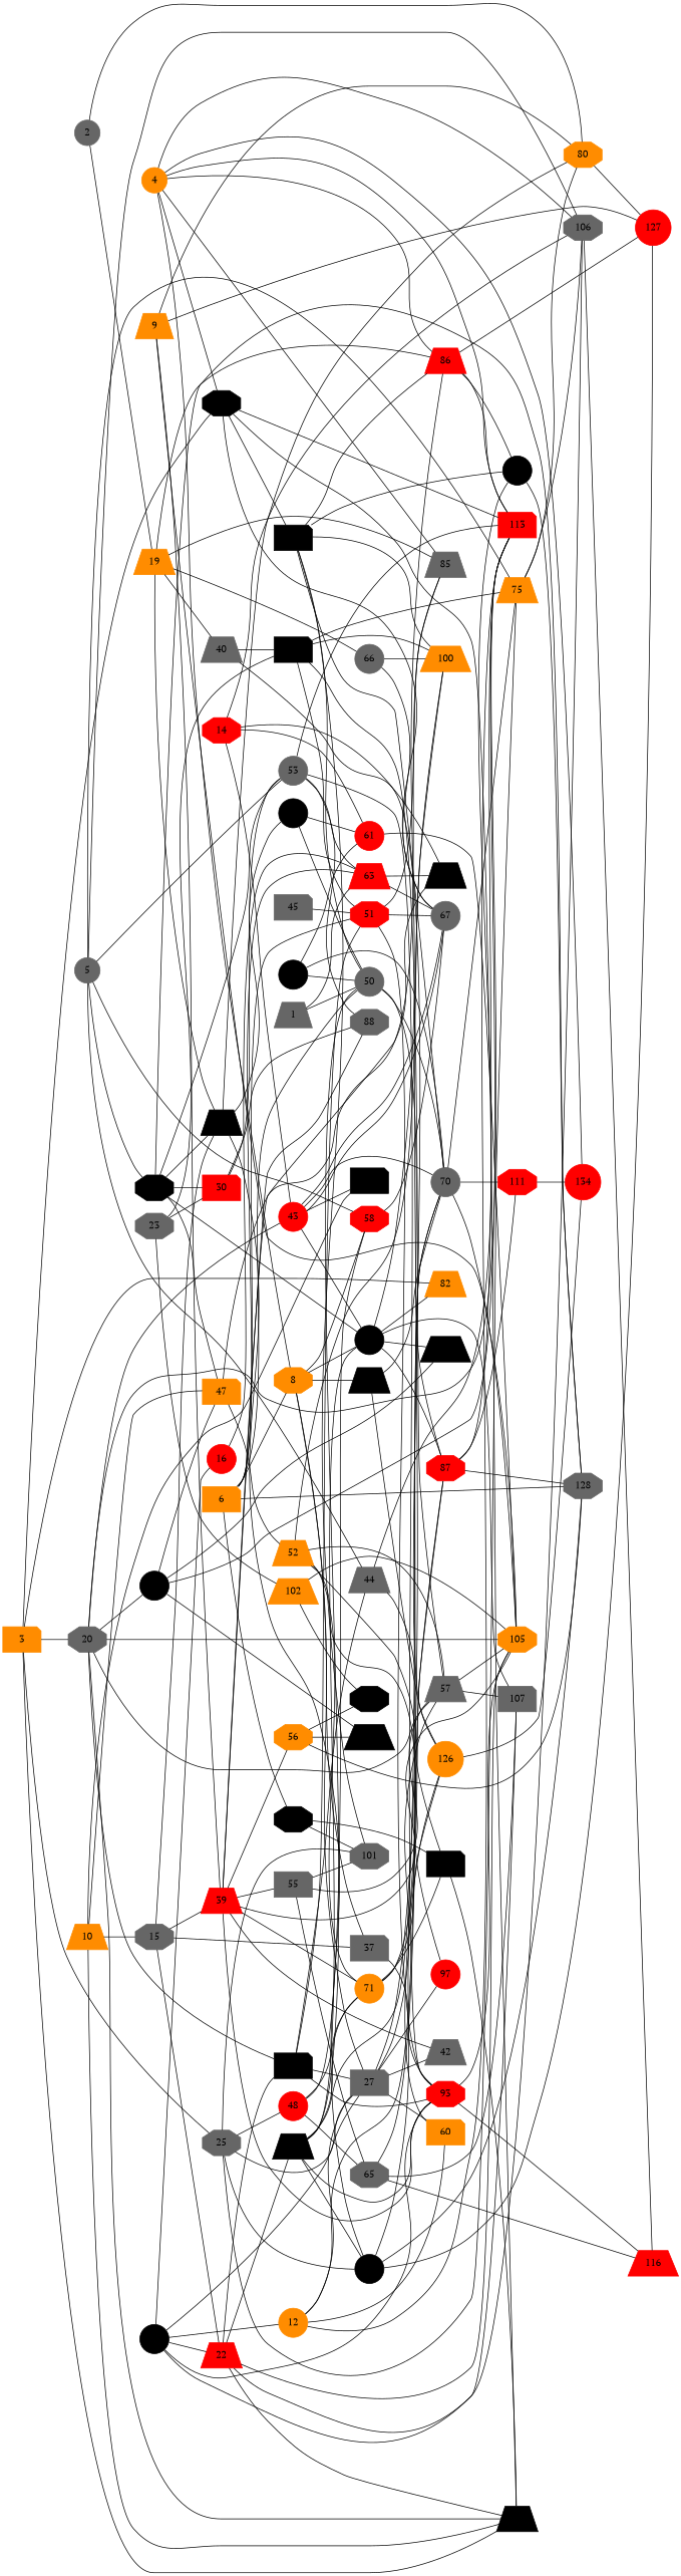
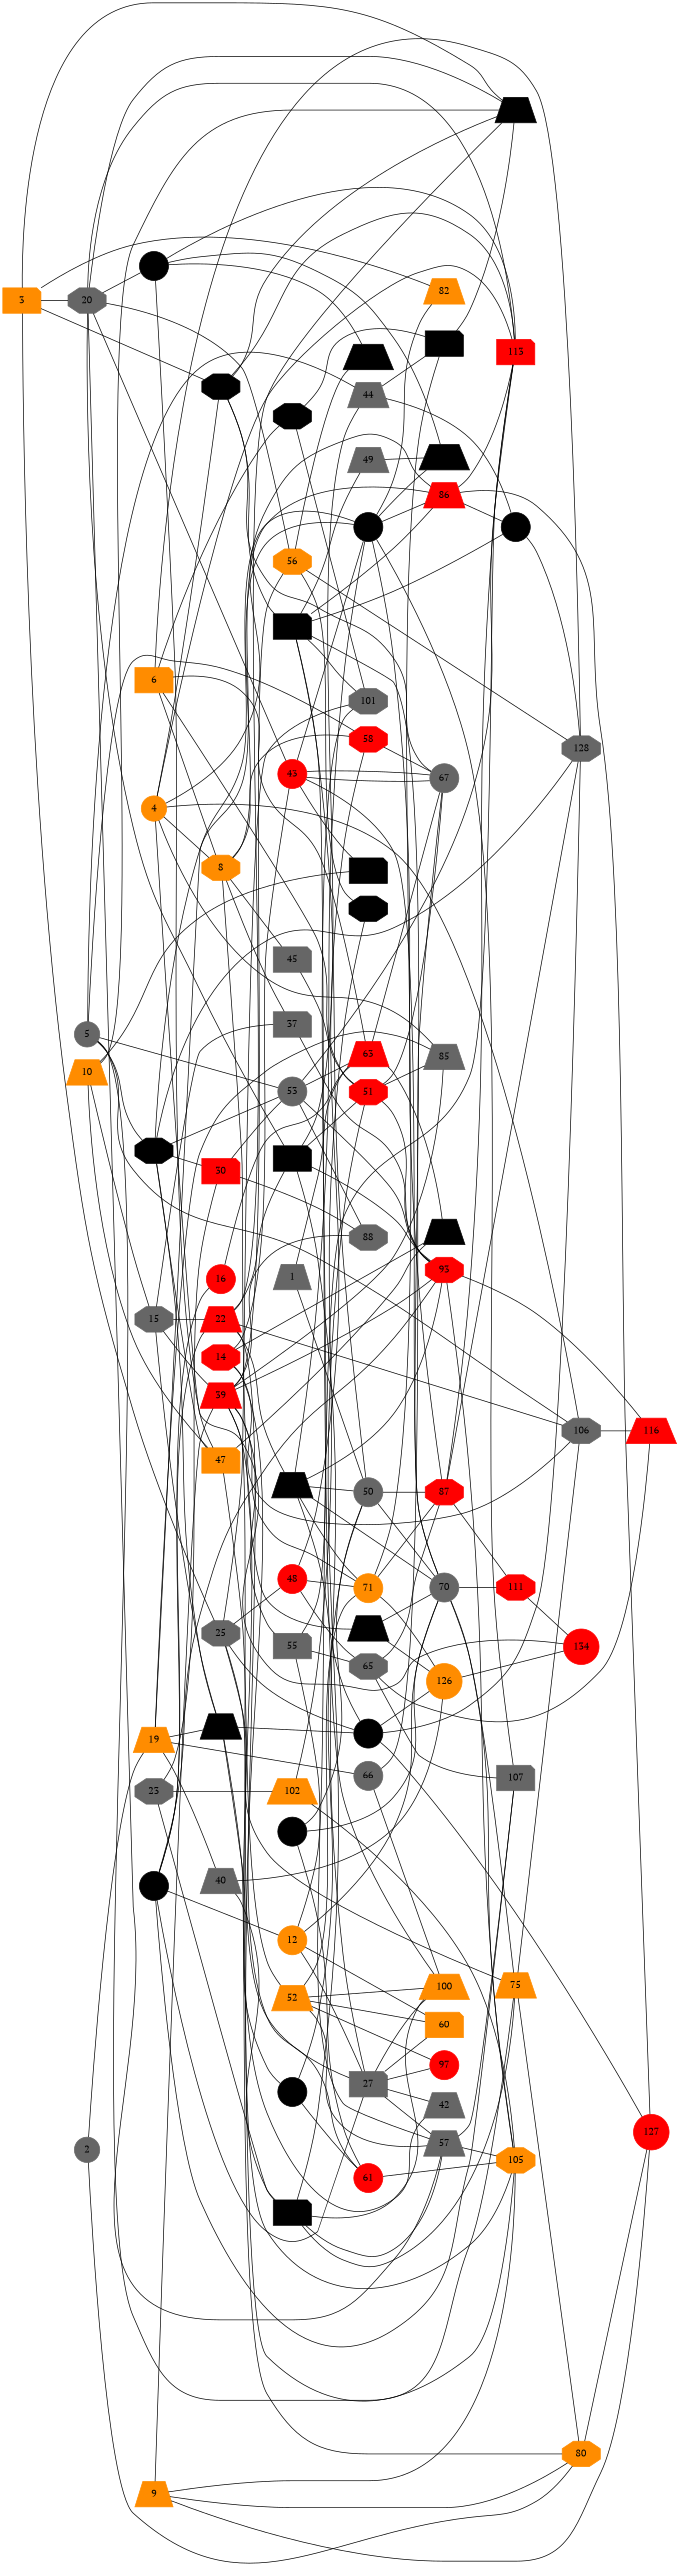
  graph {
    fontname="PT Serif"
    rankdir=LR
    node [color=gray40 fontname="PT Serif" shape=trapezium style=filled]
    edge [fontname="PT Serif"]
    50 [shape=circle super="+135"]
    70 [shape=circle super="+77"]
    87 [color=red shape=octagon super="+132"]
    1
    63 [color=red super="+130"]
    98 [color=black]
    67 [shape=circle super="+112"]
    19 [color=darkorange super="+74"]
    85
    86 [color=red super="+90"]
    28 [color=black super="+139"]
    40 [super="+136"]
    66 [shape=circle]
    2 [shape=circle]
    80 [color=darkorange shape=octagon]
    127 [color=red shape=circle]
    3 [color=darkorange shape=note super="+17"]
    20 [shape=octagon super="+33"]
    25 [shape=octagon]
    34 [color=black shape=octagon super="+95"]
    82 [color=darkorange]
    92 [color=black super="+99"]
    113 [color=red shape=note super="+137"]
    43 [color=red shape=circle super="+89"]
    24 [color=black shape=note]
    32 [color=black shape=circle]
    56 [color=darkorange shape=octagon super="+68"]
    57 [super="+69"]
    27 [shape=note super="+117"]
    75 [color=darkorange super="+124"]
    101 [shape=octagon]
    38 [color=black shape=circle super="+73"]
    48 [color=red shape=circle super="+125"]
    60 [color=darkorange shape=note]
    42
    97 [color=red shape=circle]
    100 [color=darkorange super="+104"]
    46 [color=black shape=note super="+59"]
    4 [color=darkorange shape=circle super="+26"]
    8 [color=darkorange shape=octagon super="+78"]
    106 [shape=octagon super="+133"]
    134 [color=red shape=circle]
    58 [color=red shape=octagon]
    76 [color=black shape=circle super="+122"]
    21 [color=black]
    37 [shape=note]
    45 [shape=note]
    91 [color=black shape=circle super="+110"]
    116 [color=red]
    5 [shape=circle super="+121"]
    7 [color=black shape=octagon super="+36"]
    44
    53 [shape=circle super="+138"]
    128 [shape=octagon]
    30 [color=red shape=note]
    47 [color=darkorange shape=note]
    79 [color=black shape=note super="+118"]
    93 [color=red shape=octagon super="+94"]
    88 [shape=octagon]
    6 [color=darkorange shape=note super="+54"]
    13 [color=black shape=octagon]
    51 [color=red shape=octagon super="+83"]
    29 [color=black shape=circle]
    52 [color=darkorange]
    107 [shape=note]
    119 [color=black]
    126 [color=darkorange shape=circle]
    9 [color=darkorange super="+123"]
    39 [color=red super="+84"]
    105 [color=darkorange shape=octagon super="+129"]
    71 [color=darkorange shape=circle super="+81"]
    55 [shape=note super="+64"]
    102 [color=darkorange]
    108 [color=black shape=octagon]
    10 [color=darkorange super="+31"]
    15 [shape=octagon]
    62 [color=black shape=note]
    22 [color=red super="+115"]
    11 [color=black shape=circle super="+96"]
    12 [color=darkorange shape=circle]
    16 [color=red shape=circle]
    35 [color=black super="+103"]
    111 [color=red shape=octagon]
    14 [color=red shape=octagon super="+120"]
    61 [color=red shape=circle]
    18 [color=black shape=circle super="+109"]
    41 [color=black shape=note super="+114"]
    131 [color=black]
    23 [shape=octagon]
    65 [shape=octagon super="+72"]
+   49
    50 -- 70
    50 -- 87
    70 -- 75
    70 -- 105
    70 -- 111 [weight=2]
    87 -- 113
    87 -- 128
    87 -- 111
    1 -- 50
    1 -- 63
    63 -- 98
    63 -- 67
    19 -- 85
    19 -- 86
    19 -- 28
    19 -- 40
    19 -- 66
    86 -- 127
    86 -- 113
    86 -- 91
    28 -- 80
    28 -- 38
    28 -- 29
    40 -- 126
    40 -- 41
    66 -- 67
    66 -- 100
    2 -- 19
    2 -- 80
    80 -- 127
    3 -- 20
    3 -- 25
    3 -- 34
    3 -- 82
    3 -- 92
    20 -- 92
    20 -- 113
    20 -- 43
    20 -- 24
    20 -- 32
-   20 -- 105
+   20 -- 56
    20 -- 57
    25 -- 27
    25 -- 75
    25 -- 101
    25 -- 38
    25 -- 48
    34 -- 67
    34 -- 92
    34 -- 113
    34 -- 46
    43 -- 70
    43 -- 67
    43 -- 67
    43 -- 76
    43 -- 62
    24 -- 27
    24 -- 44
    24 -- 93
    24 -- 51
    32 -- 113
    32 -- 47
    32 -- 119
    32 -- 131
    56 -- 128
    56 -- 108
    56 -- 131
    57 -- 107
    57 -- 105
    27 -- 57
    27 -- 60
    27 -- 42
    27 -- 97
    27 -- 100
    75 -- 80
    75 -- 106
    38 -- 127
    38 -- 128
    38 -- 126
    48 -- 58
    48 -- 71
    48 -- 65
    46 -- 50
    46 -- 70
    46 -- 86
    46 -- 101
    46 -- 100
    46 -- 91
+   46 -- 49
    4 -- 85
    4 -- 86
    4 -- 34
    4 -- 113
    4 -- 8
    4 -- 106
    4 -- 134
    8 -- 58
    8 -- 76
    8 -- 21
    8 -- 37
-   8 -- 27
+   8 -- 45
    106 -- 116
    58 -- 67
    76 -- 87
    76 -- 86
    76 -- 82
    76 -- 107
    76 -- 119
    21 -- 70
    21 -- 126
    37 -- 93
    45 -- 51
    91 -- 128
    5 -- 75
    5 -- 106
    5 -- 58
    5 -- 7
    5 -- 44
    5 -- 53
    7 -- 28
    7 -- 76
    7 -- 53
    7 -- 128
    7 -- 30
    7 -- 47
    44 -- 91
    44 -- 79
    53 -- 63
    53 -- 113
    53 -- 93
    53 -- 88
    30 -- 53
    30 -- 88
    47 -- 98
    47 -- 52
    79 -- 92
    93 -- 116
    93 -- 105
-   6 -- 50
    6 -- 63
    6 -- 8
    6 -- 128
    6 -- 13
    6 -- 51
    13 -- 101
    13 -- 79
    51 -- 67
    51 -- 85
    51 -- 93
    29 -- 50
    29 -- 61
    52 -- 57
    52 -- 60
    52 -- 97
    52 -- 100
    52 -- 71
    126 -- 134
    9 -- 80
    9 -- 127
    9 -- 39
    9 -- 105
    39 -- 85
    39 -- 56
    39 -- 42
    39 -- 93
    39 -- 88
    39 -- 105
    39 -- 71
    39 -- 55
    71 -- 87
    71 -- 79
    71 -- 126
    55 -- 57
    55 -- 101
    55 -- 65
    102 -- 105
    102 -- 108
    10 -- 92 [weight=2]
    10 -- 47
    10 -- 15
    10 -- 62
    15 -- 28
    15 -- 37
    15 -- 39
    15 -- 22
    22 -- 92
    22 -- 24
    22 -- 106
    22 -- 105
    22 -- 35
    11 -- 27
    11 -- 93
    11 -- 107
    11 -- 22
    11 -- 12
    11 -- 16
    12 -- 70
    12 -- 113
    12 -- 27
    12 -- 60
    16 -- 63
    35 -- 50
    35 -- 70
    35 -- 38
    35 -- 76
    35 -- 93
    35 -- 71
    111 -- 134
    14 -- 98
    14 -- 43
    14 -- 106
    14 -- 61
    61 -- 105
    18 -- 50
    18 -- 70
    18 -- 61
    41 -- 57
    41 -- 75
    41 -- 100
    41 -- 51
    23 -- 30
    23 -- 102
    23 -- 41
    65 -- 87
    65 -- 116
    65 -- 107
+   49 -- 119
  }
